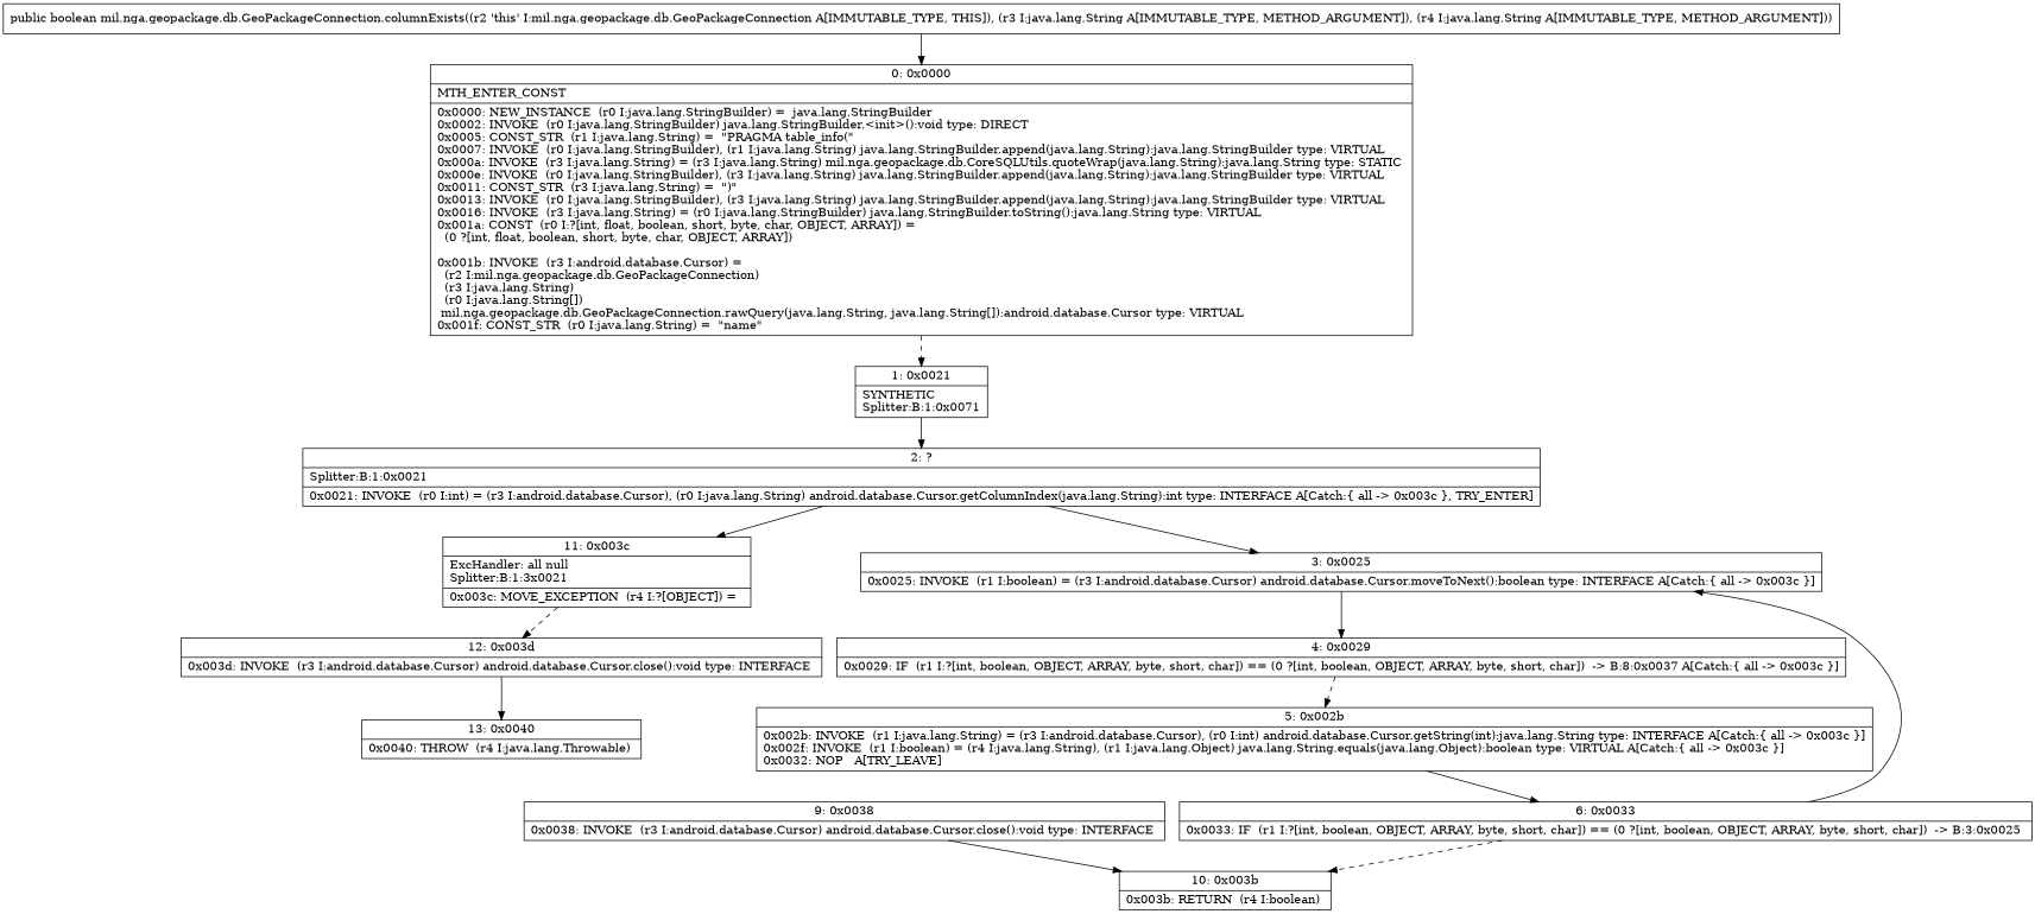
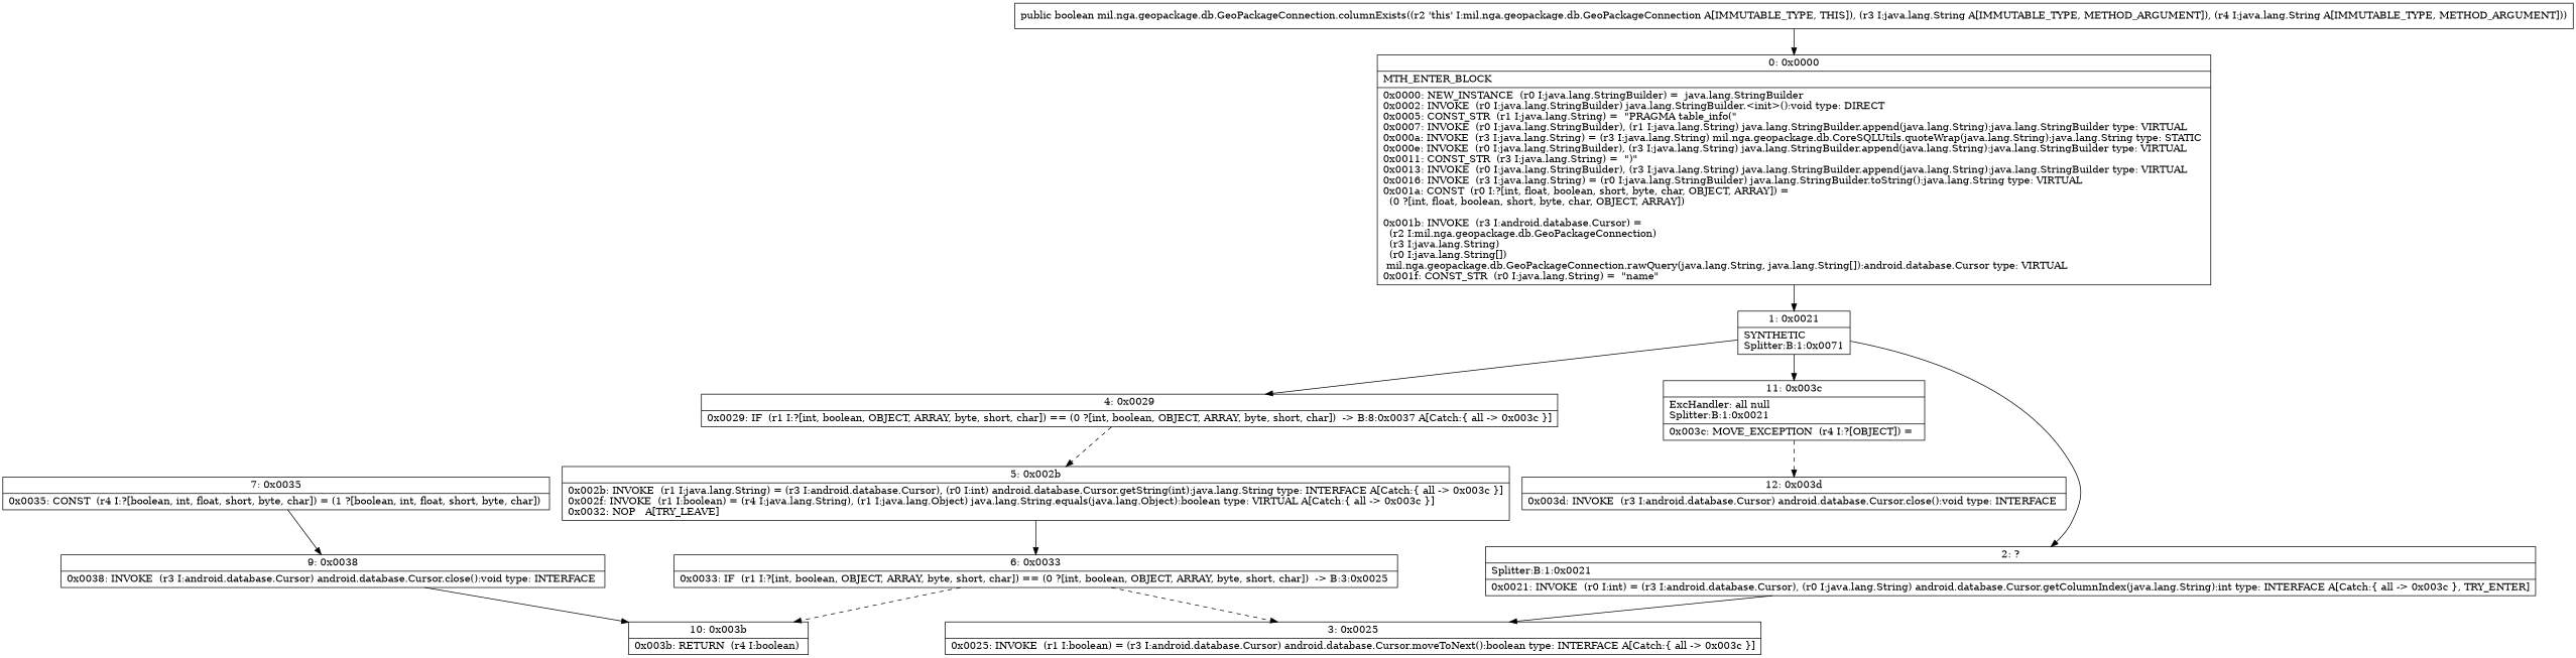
  digraph {
    node [shape=record]
-   n1 [label="{0\:\ 0x0000|MTH_ENTER_CONST\l|0x0000: NEW_INSTANCE  (r0 I:java.lang.StringBuilder) =  java.lang.StringBuilder \l0x0002: INVOKE  (r0 I:java.lang.StringBuilder) java.lang.StringBuilder.\<init\>():void type: DIRECT \l0x0005: CONST_STR  (r1 I:java.lang.String) =  \"PRAGMA table_info(\" \l0x0007: INVOKE  (r0 I:java.lang.StringBuilder), (r1 I:java.lang.String) java.lang.StringBuilder.append(java.lang.String):java.lang.StringBuilder type: VIRTUAL \l0x000a: INVOKE  (r3 I:java.lang.String) = (r3 I:java.lang.String) mil.nga.geopackage.db.CoreSQLUtils.quoteWrap(java.lang.String):java.lang.String type: STATIC \l0x000e: INVOKE  (r0 I:java.lang.StringBuilder), (r3 I:java.lang.String) java.lang.StringBuilder.append(java.lang.String):java.lang.StringBuilder type: VIRTUAL \l0x0011: CONST_STR  (r3 I:java.lang.String) =  \")\" \l0x0013: INVOKE  (r0 I:java.lang.StringBuilder), (r3 I:java.lang.String) java.lang.StringBuilder.append(java.lang.String):java.lang.StringBuilder type: VIRTUAL \l0x0016: INVOKE  (r3 I:java.lang.String) = (r0 I:java.lang.StringBuilder) java.lang.StringBuilder.toString():java.lang.String type: VIRTUAL \l0x001a: CONST  (r0 I:?[int, float, boolean, short, byte, char, OBJECT, ARRAY]) = \l  (0 ?[int, float, boolean, short, byte, char, OBJECT, ARRAY])\l \l0x001b: INVOKE  (r3 I:android.database.Cursor) = \l  (r2 I:mil.nga.geopackage.db.GeoPackageConnection)\l  (r3 I:java.lang.String)\l  (r0 I:java.lang.String[])\l mil.nga.geopackage.db.GeoPackageConnection.rawQuery(java.lang.String, java.lang.String[]):android.database.Cursor type: VIRTUAL \l0x001f: CONST_STR  (r0 I:java.lang.String) =  \"name\" \l}"]
+   n1 [label="{0\:\ 0x0000|MTH_ENTER_BLOCK\l|0x0000: NEW_INSTANCE  (r0 I:java.lang.StringBuilder) =  java.lang.StringBuilder \l0x0002: INVOKE  (r0 I:java.lang.StringBuilder) java.lang.StringBuilder.\<init\>():void type: DIRECT \l0x0005: CONST_STR  (r1 I:java.lang.String) =  \"PRAGMA table_info(\" \l0x0007: INVOKE  (r0 I:java.lang.StringBuilder), (r1 I:java.lang.String) java.lang.StringBuilder.append(java.lang.String):java.lang.StringBuilder type: VIRTUAL \l0x000a: INVOKE  (r3 I:java.lang.String) = (r3 I:java.lang.String) mil.nga.geopackage.db.CoreSQLUtils.quoteWrap(java.lang.String):java.lang.String type: STATIC \l0x000e: INVOKE  (r0 I:java.lang.StringBuilder), (r3 I:java.lang.String) java.lang.StringBuilder.append(java.lang.String):java.lang.StringBuilder type: VIRTUAL \l0x0011: CONST_STR  (r3 I:java.lang.String) =  \")\" \l0x0013: INVOKE  (r0 I:java.lang.StringBuilder), (r3 I:java.lang.String) java.lang.StringBuilder.append(java.lang.String):java.lang.StringBuilder type: VIRTUAL \l0x0016: INVOKE  (r3 I:java.lang.String) = (r0 I:java.lang.StringBuilder) java.lang.StringBuilder.toString():java.lang.String type: VIRTUAL \l0x001a: CONST  (r0 I:?[int, float, boolean, short, byte, char, OBJECT, ARRAY]) = \l  (0 ?[int, float, boolean, short, byte, char, OBJECT, ARRAY])\l \l0x001b: INVOKE  (r3 I:android.database.Cursor) = \l  (r2 I:mil.nga.geopackage.db.GeoPackageConnection)\l  (r3 I:java.lang.String)\l  (r0 I:java.lang.String[])\l mil.nga.geopackage.db.GeoPackageConnection.rawQuery(java.lang.String, java.lang.String[]):android.database.Cursor type: VIRTUAL \l0x001f: CONST_STR  (r0 I:java.lang.String) =  \"name\" \l}"]
    n2 [label="{1\:\ 0x0021|SYNTHETIC\lSplitter:B:1:0x0071\l}"]
    n3 [label="{2\:\ ?|Splitter:B:1:0x0021\l|0x0021: INVOKE  (r0 I:int) = (r3 I:android.database.Cursor), (r0 I:java.lang.String) android.database.Cursor.getColumnIndex(java.lang.String):int type: INTERFACE A[Catch:\{ all \-\> 0x003c \}, TRY_ENTER]\l}"]
-   n4 [label="{11\:\ 0x003c|ExcHandler: all null\lSplitter:B:1:3x0021\l|0x003c: MOVE_EXCEPTION  (r4 I:?[OBJECT]) =  \l}"]
+   n4 [label="{11\:\ 0x003c|ExcHandler: all null\lSplitter:B:1:0x0021\l|0x003c: MOVE_EXCEPTION  (r4 I:?[OBJECT]) =  \l}"]
    n5 [label="{3\:\ 0x0025|0x0025: INVOKE  (r1 I:boolean) = (r3 I:android.database.Cursor) android.database.Cursor.moveToNext():boolean type: INTERFACE A[Catch:\{ all \-\> 0x003c \}]\l}"]
    n6 [label="{12\:\ 0x003d|0x003d: INVOKE  (r3 I:android.database.Cursor) android.database.Cursor.close():void type: INTERFACE \l}"]
    n7 [label="{4\:\ 0x0029|0x0029: IF  (r1 I:?[int, boolean, OBJECT, ARRAY, byte, short, char]) == (0 ?[int, boolean, OBJECT, ARRAY, byte, short, char])  \-\> B:8:0x0037 A[Catch:\{ all \-\> 0x003c \}]\l}"]
    n8 [label="{5\:\ 0x002b|0x002b: INVOKE  (r1 I:java.lang.String) = (r3 I:android.database.Cursor), (r0 I:int) android.database.Cursor.getString(int):java.lang.String type: INTERFACE A[Catch:\{ all \-\> 0x003c \}]\l0x002f: INVOKE  (r1 I:boolean) = (r4 I:java.lang.String), (r1 I:java.lang.Object) java.lang.String.equals(java.lang.Object):boolean type: VIRTUAL A[Catch:\{ all \-\> 0x003c \}]\l0x0032: NOP   A[TRY_LEAVE]\l}"]
    n9 [label="{6\:\ 0x0033|0x0033: IF  (r1 I:?[int, boolean, OBJECT, ARRAY, byte, short, char]) == (0 ?[int, boolean, OBJECT, ARRAY, byte, short, char])  \-\> B:3:0x0025 \l}"]
    n10 [label="{10\:\ 0x003b|0x003b: RETURN  (r4 I:boolean) \l}"]
+   n11 [label="{7\:\ 0x0035|0x0035: CONST  (r4 I:?[boolean, int, float, short, byte, char]) = (1 ?[boolean, int, float, short, byte, char]) \l}"]
    n12 [label="{9\:\ 0x0038|0x0038: INVOKE  (r3 I:android.database.Cursor) android.database.Cursor.close():void type: INTERFACE \l}"]
-   n13 [label="{13\:\ 0x0040|0x0040: THROW  (r4 I:java.lang.Throwable) \l}"]
    n14 [label="{public boolean mil.nga.geopackage.db.GeoPackageConnection.columnExists((r2 'this' I:mil.nga.geopackage.db.GeoPackageConnection A[IMMUTABLE_TYPE, THIS]), (r3 I:java.lang.String A[IMMUTABLE_TYPE, METHOD_ARGUMENT]), (r4 I:java.lang.String A[IMMUTABLE_TYPE, METHOD_ARGUMENT])) }"]
-   n1 -> n2 [style=dashed]
+   n1 -> n2
    n2 -> n3
-   n3 -> n4
+   n2 -> n4
    n3 -> n5
    n4 -> n6 [style=dashed]
-   n5 -> n7
-   n6 -> n13
+   n2 -> n7
    n7 -> n8 [style=dashed]
    n8 -> n9
-   n9 -> n5
+   n9 -> n5 [style=dashed]
    n9 -> n10 [style=dashed]
+   n11 -> n12
    n12 -> n10
    n14 -> n1
  }
